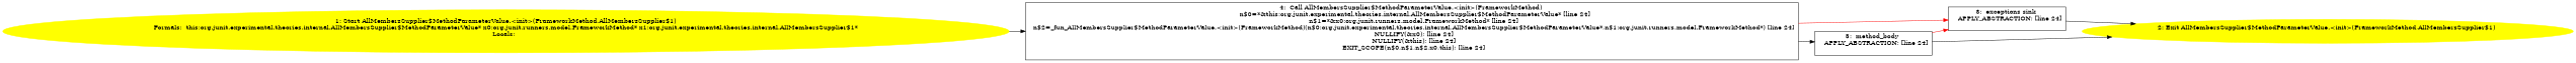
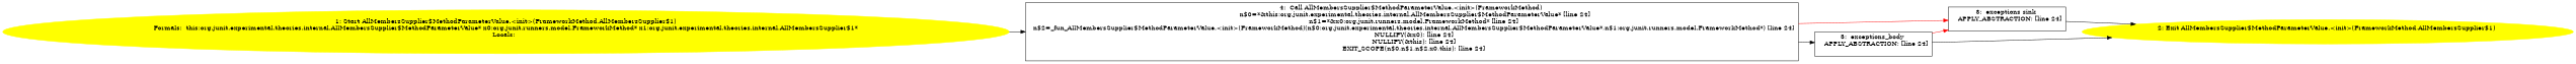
  digraph {
    rankdir=LR
    node [shape=box]
    n1 [color=yellow label="1: Start AllMembersSupplier$MethodParameterValue.<init>(FrameworkMethod,AllMembersSupplier$1)\nFormals:  this:org.junit.experimental.theories.internal.AllMembersSupplier$MethodParameterValue* x0:org.junit.runners.model.FrameworkMethod* x1:org.junit.experimental.theories.internal.AllMembersSupplier$1*\nLocals:  \n  " style=filled shape=""]
    n2 [label="4:  Call AllMembersSupplier$MethodParameterValue.<init>(FrameworkMethod) \n   n$0=*&this:org.junit.experimental.theories.internal.AllMembersSupplier$MethodParameterValue* [line 24]\n  n$1=*&x0:org.junit.runners.model.FrameworkMethod* [line 24]\n  n$2=_fun_AllMembersSupplier$MethodParameterValue.<init>(FrameworkMethod)(n$0:org.junit.experimental.theories.internal.AllMembersSupplier$MethodParameterValue*,n$1:org.junit.runners.model.FrameworkMethod*) [line 24]\n  NULLIFY(&x0); [line 24]\n  NULLIFY(&this); [line 24]\n  EXIT_SCOPE(n$0,n$1,n$2,x0,this); [line 24]\n "]
    n3 [label="3:  exceptions sink \n   APPLY_ABSTRACTION; [line 24]\n "]
-   n4 [label="5:  method_body \n   APPLY_ABSTRACTION; [line 24]\n "]
+   n4 [label="5:  exceptions_body \n   APPLY_ABSTRACTION; [line 24]\n "]
    n5 [color=yellow label="2: Exit AllMembersSupplier$MethodParameterValue.<init>(FrameworkMethod,AllMembersSupplier$1) \n  " style=filled shape=""]
    n1 -> n2
    n2 -> n3 [color=red]
    n2 -> n4
    n3 -> n5
    n4 -> n3 [color=red]
    n4 -> n5
  }
